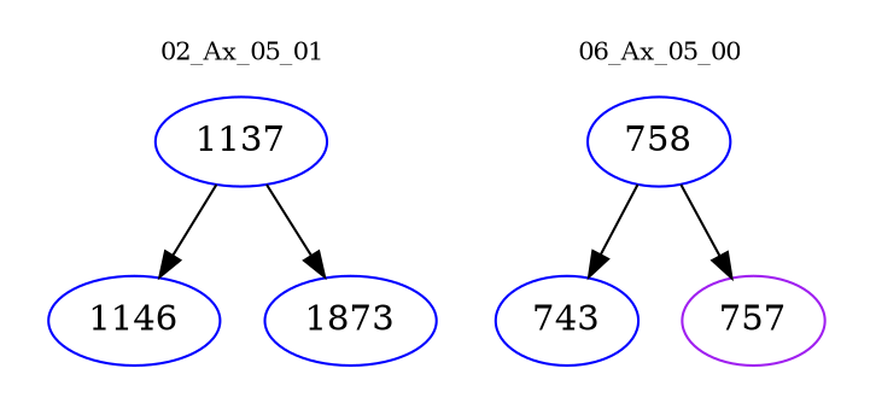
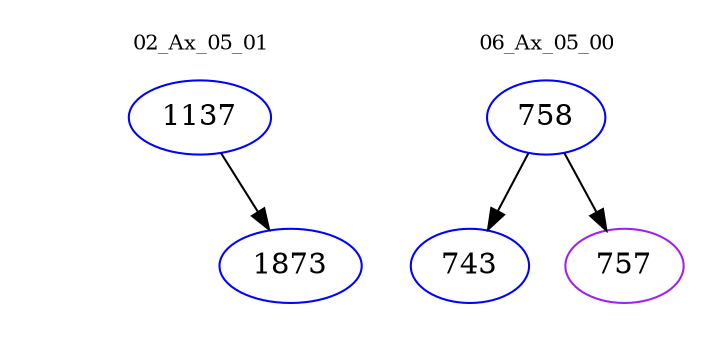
  digraph {
    node [color=blue]
    edge [color=black]
    n1 [label=1137]
-   n2 [label=1146]
    n3 [label=1873]
    n4 [label=758]
    n5 [label=743]
    n6 [color=purple label=757]
    subgraph cluster_1 {
      color=white
      fontsize=10
      label="02_Ax_05_01"
      n1
-     n2
      n3
    }
    subgraph cluster_2 {
      color=white
      fontsize=10
      label="06_Ax_05_00"
      n4
      n5
      n6
    }
-   n1 -> n2
    n1 -> n3
    n4 -> n5
    n4 -> n6
  }
